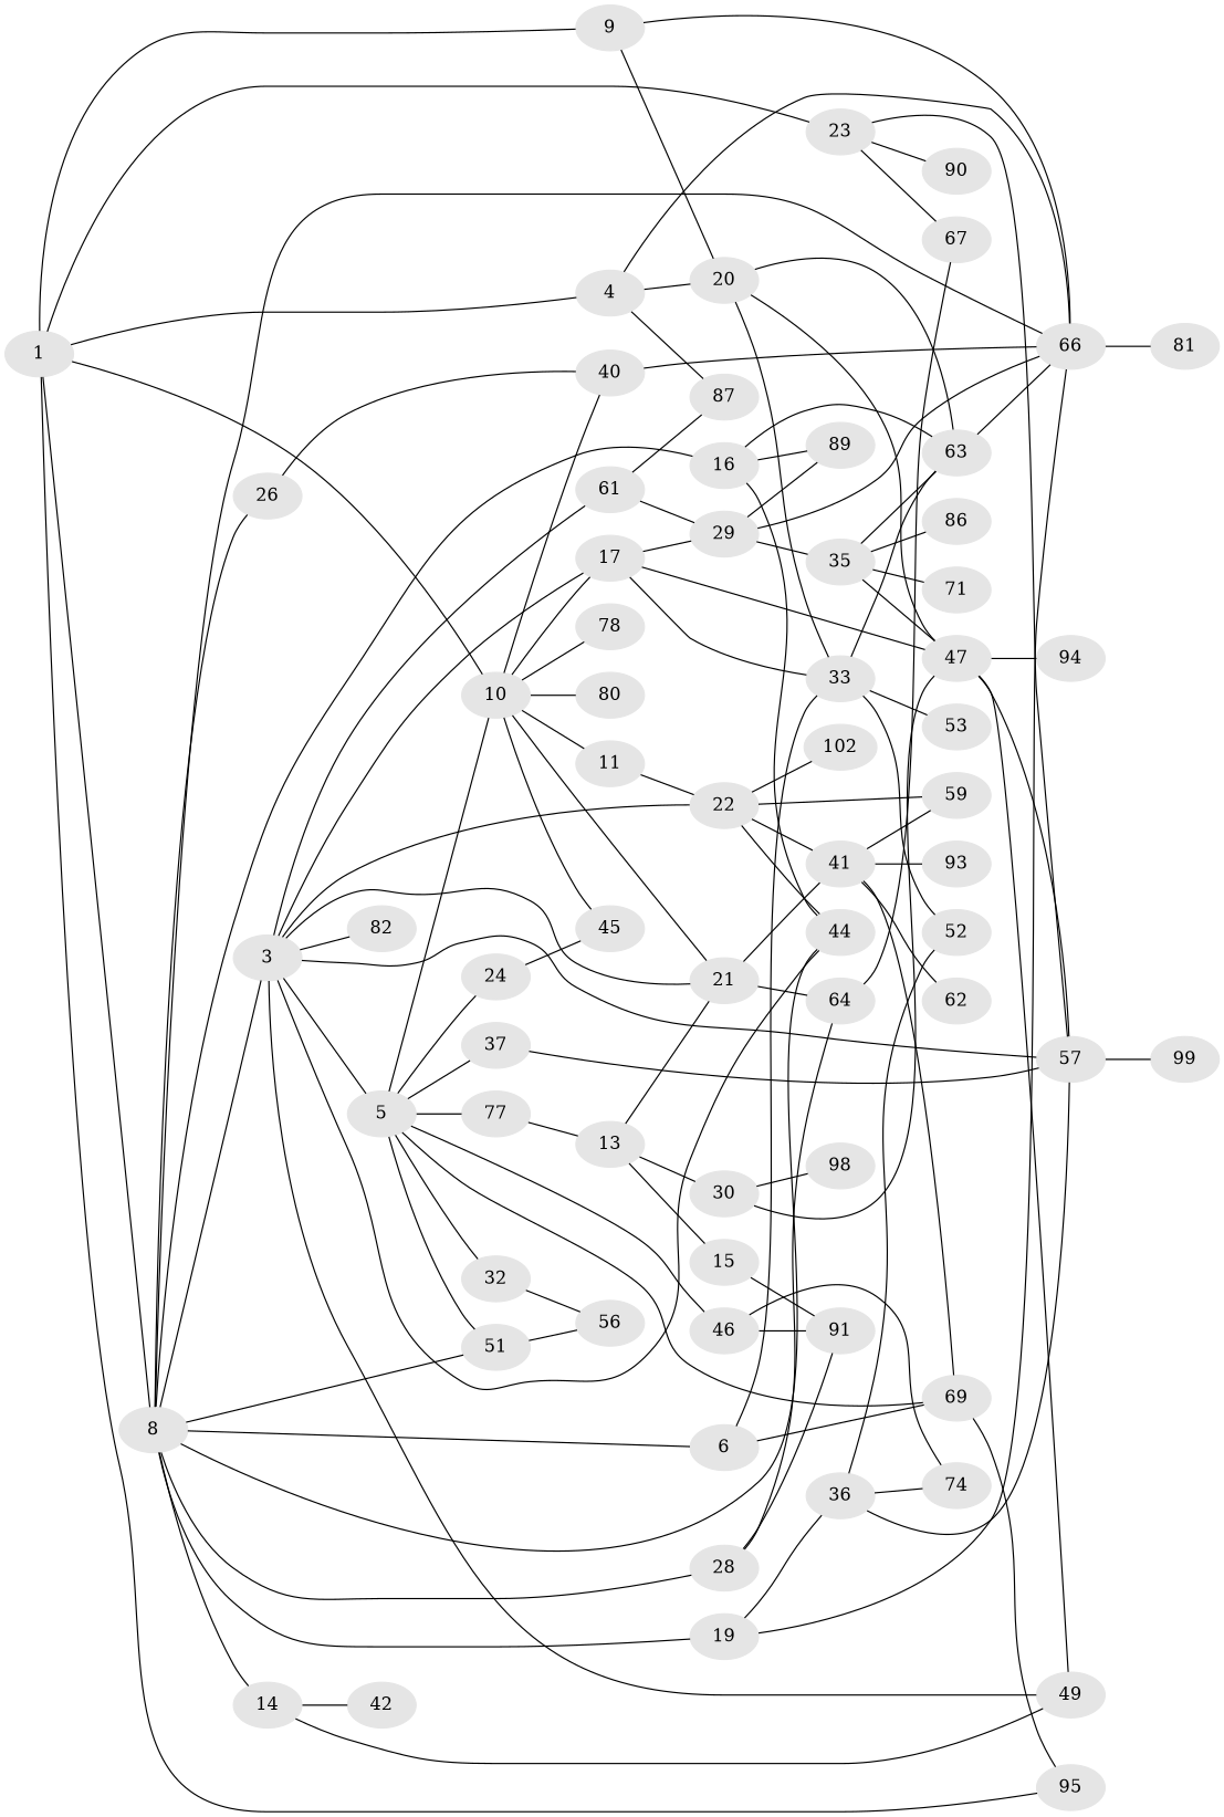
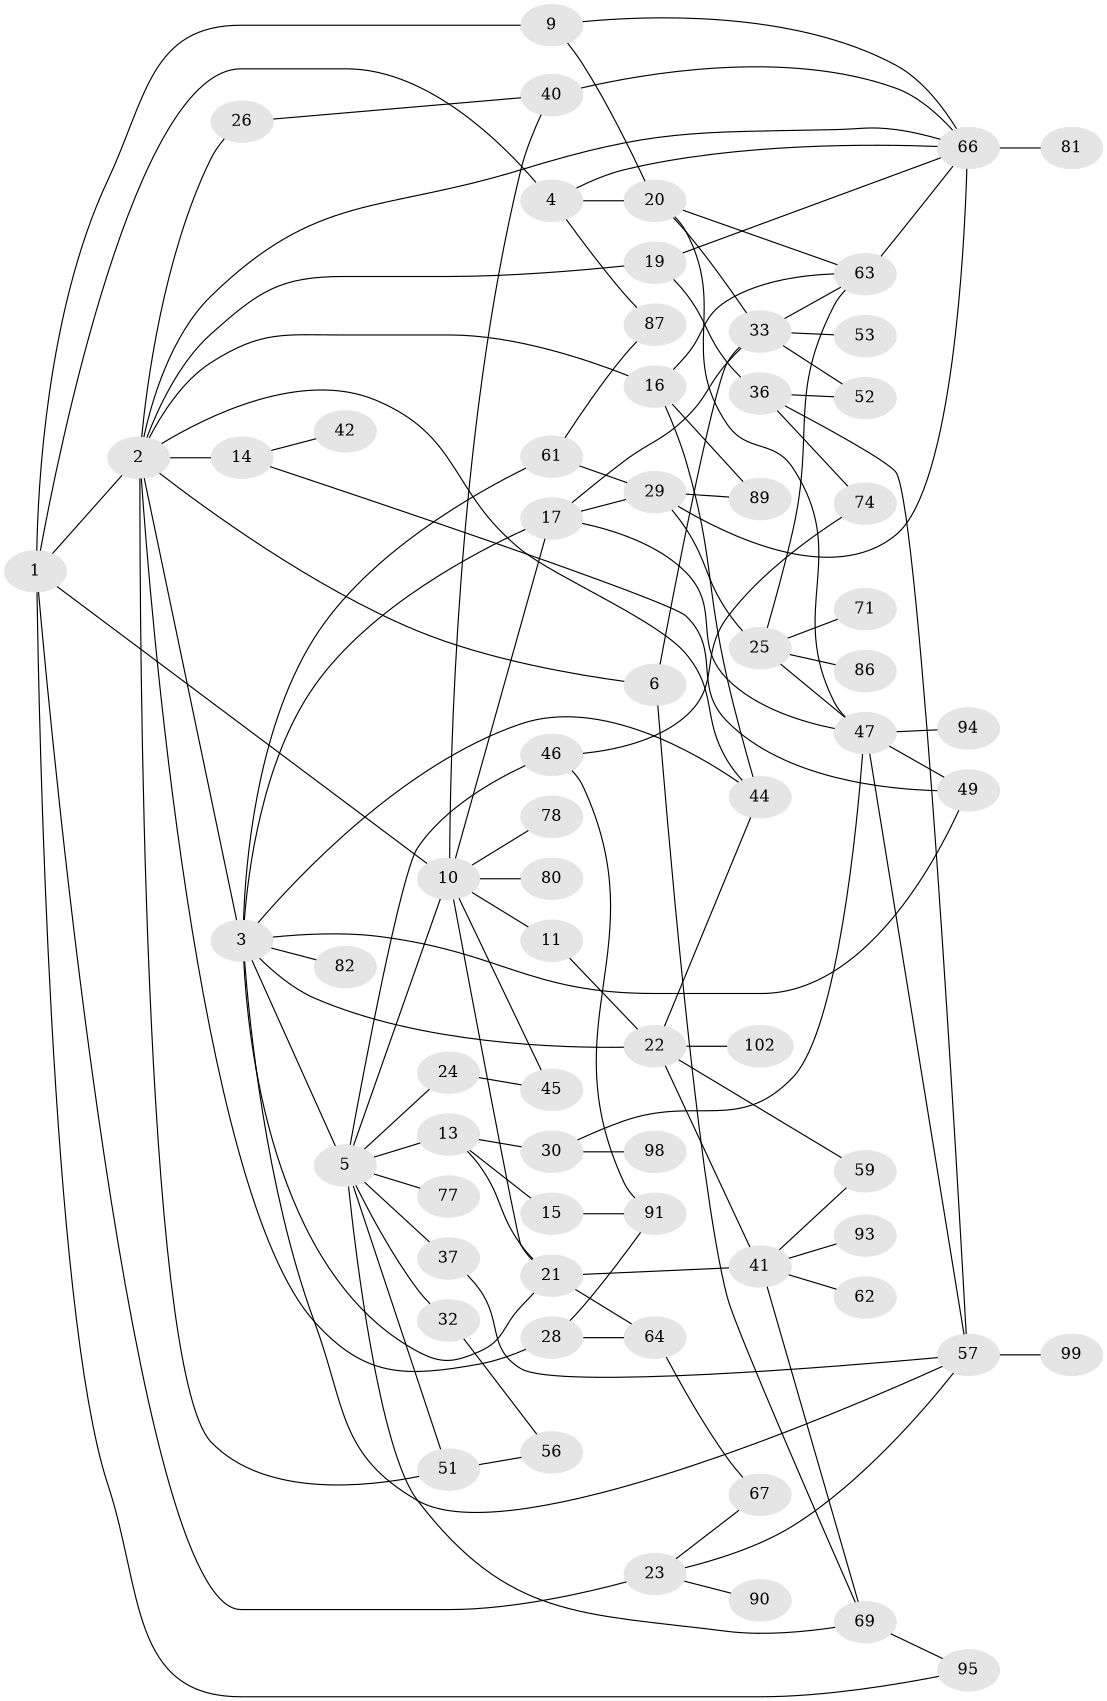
  graph {
    rankdir=LR
    node [color=gray90 style=filled]
    1 [super="+43"]
-   2 [super="+8" label=8]
+   2 [super="+8"]
    4 [super="+12"]
    9 [super="+25"]
    10 [super="+68"]
    23 [super="+88"]
    95
    3 [super="+70"]
    6 [super="+27"]
    14
    16 [super="+101"]
    19
    26
    28 [super="+75"]
    44 [super="+60"]
    51 [super="+85"]
    66 [super="+76"]
    20 [super="+38"]
    87
    17 [super="+18"]
    21 [super="+31"]
    11 [super="+39"]
    40 [super="+73"]
    45
    78 [super="+97"]
    80
    57 [super="+83"]
    67
    90
    5 [super="+7"]
    22 [super="+96"]
    49 [super="+58"]
    61
    82
    69 [super="+100"]
    33 [super="+54"]
    42
    63 [super="+72"]
    89
    36 [super="+55"]
    91 [super="+92"]
    64
    52
    74
    56
    81
    13
    24
    32 [super="+50"]
    37
    46
    77
    29 [super="+34"]
    47 [super="+65"]
    41 [super="+84"]
    59 [super="+79"]
    102
    99
    15
    30
    53
    98
-   35 [super="+48"]
+   35 [super="+48" label=25]
    94
    93
    62
    71
    86
    1 -- 2
    1 -- 4
    1 -- 9
    1 -- 10
    1 -- 23
    1 -- 95
    2 -- 3
    2 -- 6
    2 -- 14
    2 -- 16
    2 -- 19
    2 -- 26
    2 -- 28
    2 -- 44
    2 -- 51
    2 -- 66
    4 -- 66
    4 -- 20
    4 -- 87
    9 -- 66
    9 -- 20
    10 -- 17
    10 -- 21
    10 -- 11
    10 -- 40
    10 -- 45
    10 -- 78
    10 -- 80
    23 -- 57
    23 -- 67
    23 -- 90
    3 -- 44
    3 -- 17
    3 -- 21
    3 -- 57
    3 -- 5
    3 -- 22
    3 -- 49
    3 -- 61
    3 -- 82
    6 -- 69
    6 -- 33
    14 -- 49
    14 -- 42
    16 -- 44
    16 -- 63
    16 -- 89
    19 -- 66
    19 -- 36
    26 -- 40
    28 -- 91
    28 -- 64
    51 -- 56
    66 -- 81
    20 -- 33
    20 -- 63
    20 -- 47
    17 -- 33
    17 -- 29
    17 -- 47
    21 -- 64
    21 -- 41
    11 -- 22 [weight=2]
    40 -- 66
    57 -- 99
    5 -- 10
    5 -- 51
    5 -- 69
-   77 -- 13
+   5 -- 13
    5 -- 24
    5 -- 32
    5 -- 37
    5 -- 46
    5 -- 77
    22 -- 44
    22 -- 41
    22 -- 59
    22 -- 102
    61 -- 87
    61 -- 29
    69 -- 95
    33 -- 63
    33 -- 52
    33 -- 53
    63 -- 66
    36 -- 57
    36 -- 52
    36 -- 74
    64 -- 67
    13 -- 21
    13 -- 15
    13 -- 30
    24 -- 45
    32 -- 56
    37 -- 57
    46 -- 91
    46 -- 74
    29 -- 66
    29 -- 89
    29 -- 35
    47 -- 57
    47 -- 49
    47 -- 94
    41 -- 69
    41 -- 59
    41 -- 93
    41 -- 62
    15 -- 91
    30 -- 47
    30 -- 98
    35 -- 63
    35 -- 47
    35 -- 71
    35 -- 86
  }
